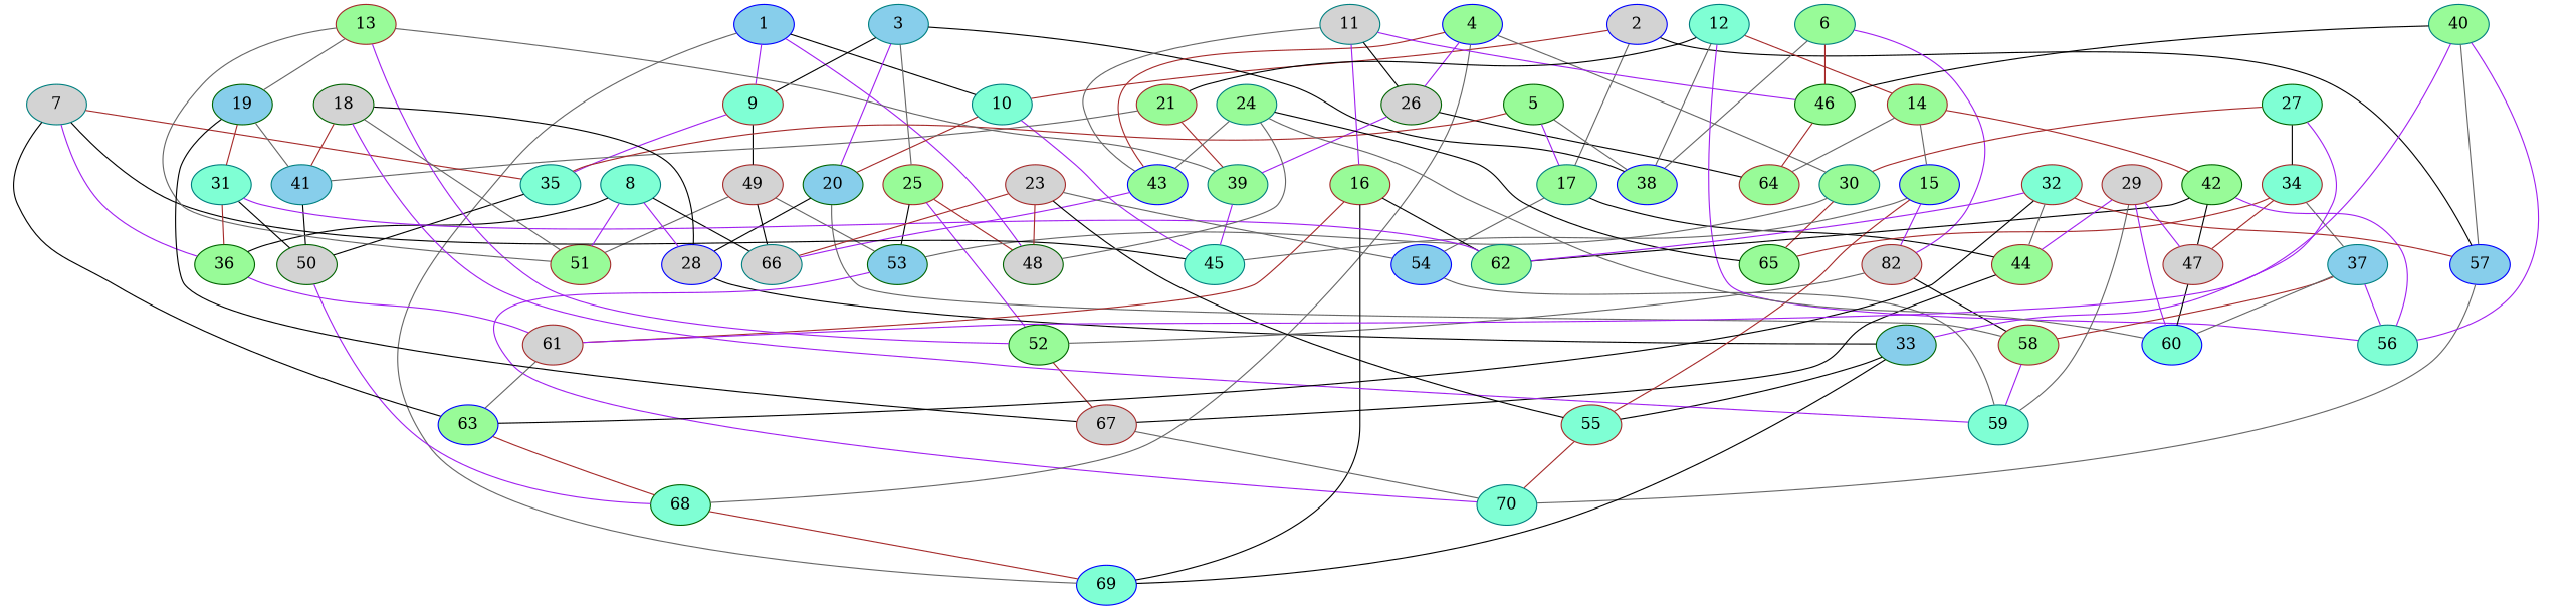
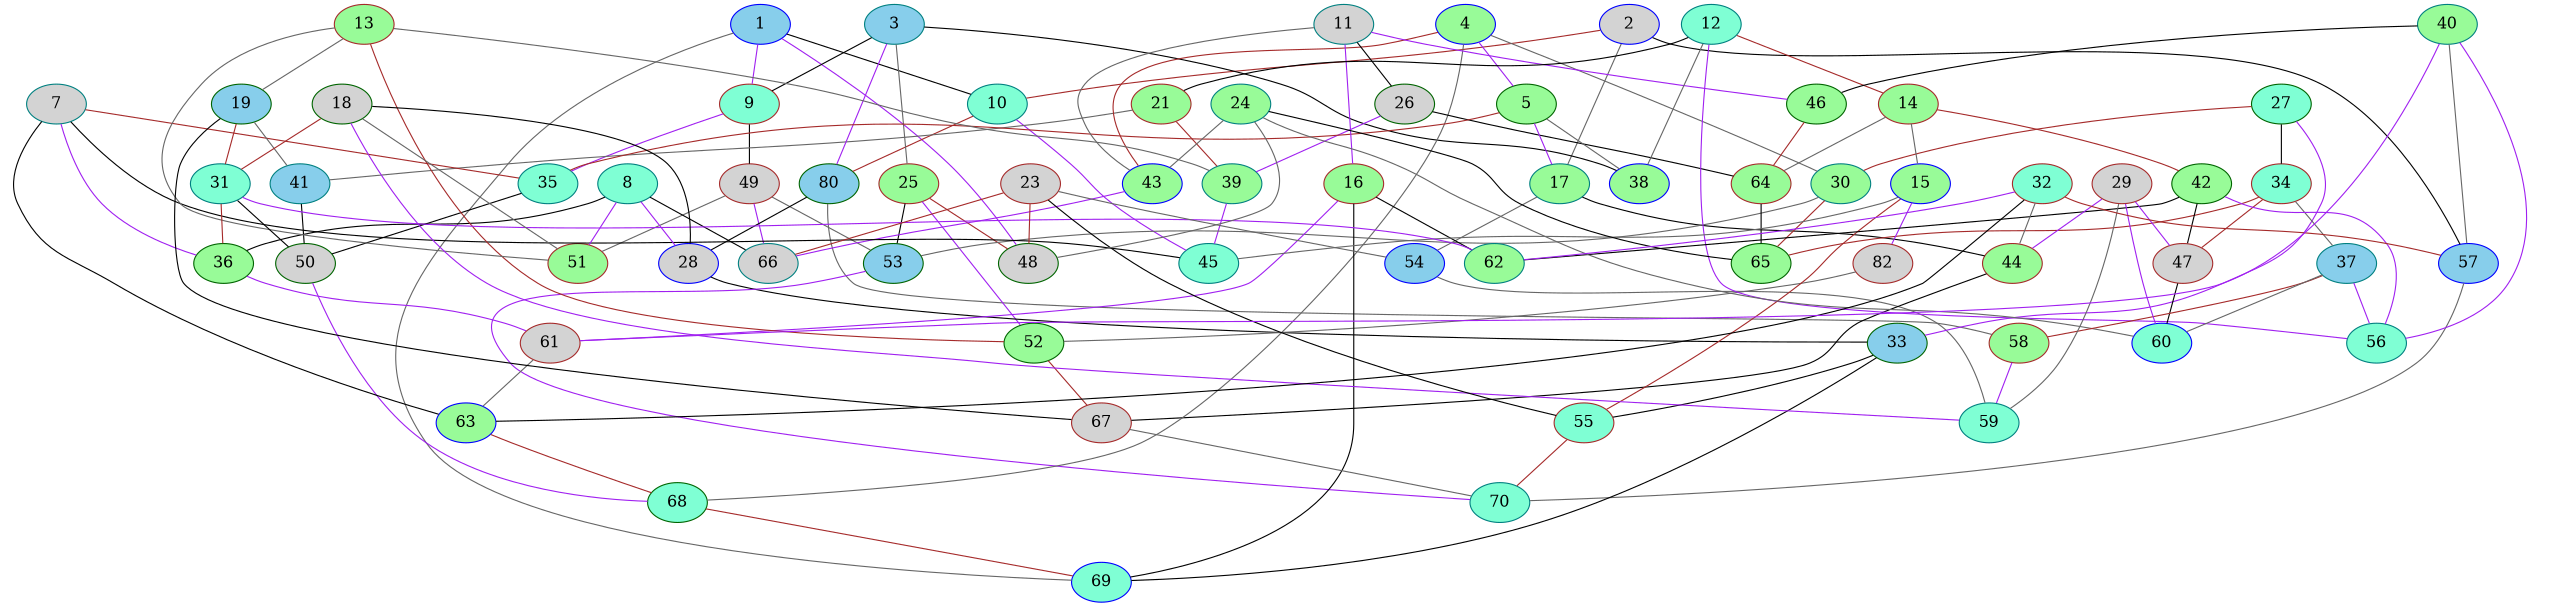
  graph {
    node [color=teal fillcolor=palegreen style=filled]
    edge [color=gray40]
    1 [color=blue fillcolor=skyblue]
    9 [color=brown fillcolor=aquamarine]
    10 [fillcolor=aquamarine]
    48 [color=darkgreen fillcolor=lightgrey]
    69 [color=blue fillcolor=aquamarine]
    35 [fillcolor=aquamarine]
    49 [color=brown fillcolor=lightgrey]
-   20 [color=darkgreen fillcolor=skyblue]
+   20 [color=darkgreen fillcolor=skyblue label=80]
    45 [fillcolor=aquamarine]
    2 [color=blue fillcolor=lightgrey]
    17
    57 [color=blue fillcolor=skyblue]
    54 [color=blue fillcolor=skyblue]
    44 [color=brown]
    21 [color=brown]
    39
    41 [fillcolor=skyblue]
    70 [fillcolor=aquamarine]
    3 [fillcolor=skyblue]
    25 [color=brown]
    38 [color=blue]
    28 [color=blue fillcolor=lightgrey]
    58 [color=brown]
    52 [color=darkgreen]
    53 [color=darkgreen fillcolor=skyblue]
    4 [color=blue]
    26 [color=darkgreen fillcolor=lightgrey]
    30
    43 [color=blue]
    68 [color=darkgreen fillcolor=aquamarine]
    64 [color=brown]
    65 [color=darkgreen]
    66 [fillcolor=lightgrey]
    5 [color=darkgreen]
    50 [color=darkgreen fillcolor=lightgrey]
    59 [fillcolor=aquamarine]
-   6
    n38 [color=brown fillcolor=lightgrey label=82]
    46 [color=darkgreen]
    27 [color=darkgreen fillcolor=aquamarine]
    33 [color=darkgreen fillcolor=skyblue]
    34 [color=brown fillcolor=aquamarine]
    7 [fillcolor=lightgrey]
    36 [color=darkgreen]
    63 [color=blue]
    61 [color=brown fillcolor=lightgrey]
    8 [fillcolor=aquamarine]
    51 [color=brown]
    11 [fillcolor=lightgrey]
    16 [color=brown]
    62
    12 [fillcolor=aquamarine]
    14 [color=brown]
    56 [fillcolor=aquamarine]
    15 [color=blue]
    42 [color=darkgreen]
    13 [color=brown]
    19 [color=darkgreen fillcolor=skyblue]
    31 [fillcolor=aquamarine]
    67 [color=brown fillcolor=lightgrey]
    55 [color=brown fillcolor=aquamarine]
    47 [color=brown fillcolor=lightgrey]
    18 [color=darkgreen fillcolor=lightgrey]
    23 [color=brown fillcolor=lightgrey]
    24
    60 [color=blue fillcolor=aquamarine]
    37 [fillcolor=skyblue]
    29 [color=brown fillcolor=lightgrey]
    32 [color=brown fillcolor=aquamarine]
    40
    1 -- 9 [color=purple]
    1 -- 10 [color=black]
    1 -- 48 [color=purple]
    1 -- 69
    9 -- 35 [color=purple]
    9 -- 49 [color=black]
    10 -- 20 [color=brown]
    10 -- 45 [color=purple]
    35 -- 50 [color=black]
    49 -- 53
-   49 -- 66 [color=black]
+   49 -- 66 [color=purple]
    49 -- 51
    20 -- 28 [color=black]
    20 -- 58
    2 -- 10 [color=brown]
    2 -- 17
    2 -- 57 [color=black]
    17 -- 54
    17 -- 44 [color=black]
    57 -- 70
    54 -- 59
    44 -- 67 [color=black]
    21 -- 39 [color=brown]
    21 -- 41
    39 -- 45 [color=purple]
    41 -- 50 [color=black]
    3 -- 9 [color=black]
    3 -- 20 [color=purple]
    3 -- 25
    3 -- 38 [color=black]
    25 -- 48 [color=brown]
    25 -- 52 [color=purple]
    25 -- 53 [color=black]
    28 -- 33 [color=black]
    58 -- 59 [color=purple]
    52 -- 67 [color=brown]
    53 -- 70 [color=purple]
-   4 -- 26 [color=purple]
+   4 -- 5 [color=purple]
    4 -- 30
    4 -- 43 [color=brown]
    4 -- 68
    26 -- 39 [color=purple]
    26 -- 64 [color=black]
    30 -- 53
    30 -- 65 [color=brown]
    43 -- 66 [color=purple]
    68 -- 69 [color=brown]
+   64 -- 65 [color=black]
    5 -- 35 [color=brown]
    5 -- 17 [color=purple]
    5 -- 38
    50 -- 68 [color=purple]
-   6 -- 38
-   6 -- n38 [color=purple]
-   6 -- 46 [color=brown]
-   n38 -- 58 [color=black]
    n38 -- 52
    46 -- 64 [color=brown]
    27 -- 30 [color=brown]
    27 -- 33 [color=purple]
    27 -- 34 [color=black]
    33 -- 69 [color=black]
    33 -- 55 [color=black]
    34 -- 65 [color=brown]
    34 -- 47 [color=brown]
    34 -- 37
    7 -- 35 [color=brown]
    7 -- 45 [color=black]
    7 -- 36 [color=purple]
    7 -- 63 [color=black]
    36 -- 61 [color=purple]
    63 -- 68 [color=brown]
    61 -- 63
    8 -- 28 [color=purple]
    8 -- 66 [color=black]
    8 -- 36 [color=black]
    8 -- 51 [color=purple]
    11 -- 26 [color=black]
    11 -- 43
    11 -- 46 [color=purple]
    11 -- 16 [color=purple]
    16 -- 69 [color=black]
-   16 -- 61 [color=brown]
+   16 -- 61 [color=purple]
    16 -- 62 [color=black]
    12 -- 21 [color=black]
    12 -- 38
    12 -- 14 [color=brown]
    12 -- 56 [color=purple]
    14 -- 64
    14 -- 15
    14 -- 42 [color=brown]
    15 -- 45
    15 -- n38 [color=purple]
    15 -- 55 [color=brown]
    42 -- 62 [color=black]
    42 -- 56 [color=purple]
    42 -- 47 [color=black]
    13 -- 39
-   13 -- 52 [color=purple]
+   13 -- 52 [color=brown]
    13 -- 51
    13 -- 19
    19 -- 41
    19 -- 31 [color=brown]
    19 -- 67 [color=black]
    31 -- 50 [color=black]
    31 -- 36 [color=brown]
    31 -- 62 [color=purple]
    67 -- 70
    55 -- 70 [color=brown]
    47 -- 60 [color=black]
-   18 -- 41 [color=brown]
+   18 -- 31 [color=brown]
    18 -- 28 [color=black]
    18 -- 59 [color=purple]
    18 -- 51
    23 -- 48 [color=brown]
    23 -- 54
    23 -- 66 [color=brown]
    23 -- 55 [color=black]
    24 -- 48
    24 -- 43
    24 -- 65 [color=black]
    24 -- 60
    37 -- 58 [color=brown]
    37 -- 56 [color=purple]
    37 -- 60
    29 -- 44 [color=purple]
    29 -- 59
    29 -- 47 [color=purple]
    29 -- 60 [color=purple]
    32 -- 57 [color=brown]
    32 -- 44
    32 -- 63 [color=black]
    32 -- 62 [color=purple]
    40 -- 57
    40 -- 46 [color=black]
    40 -- 61 [color=purple]
    40 -- 56 [color=purple]
  }
